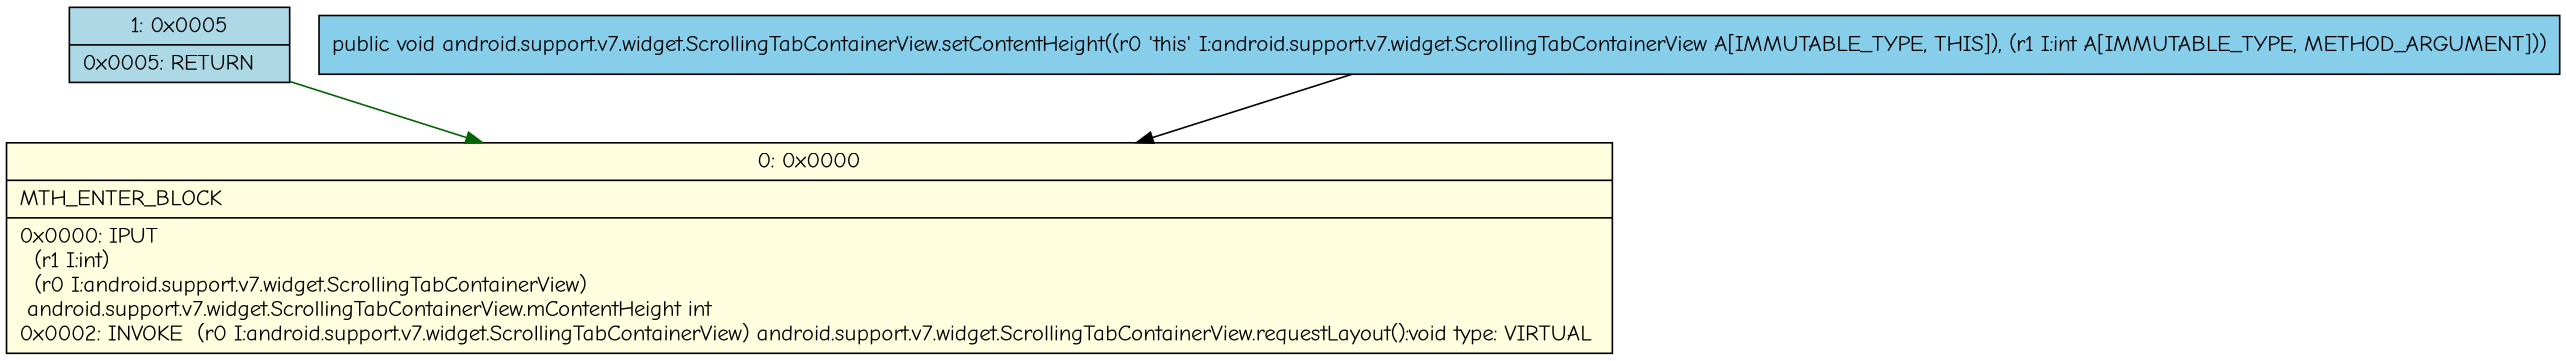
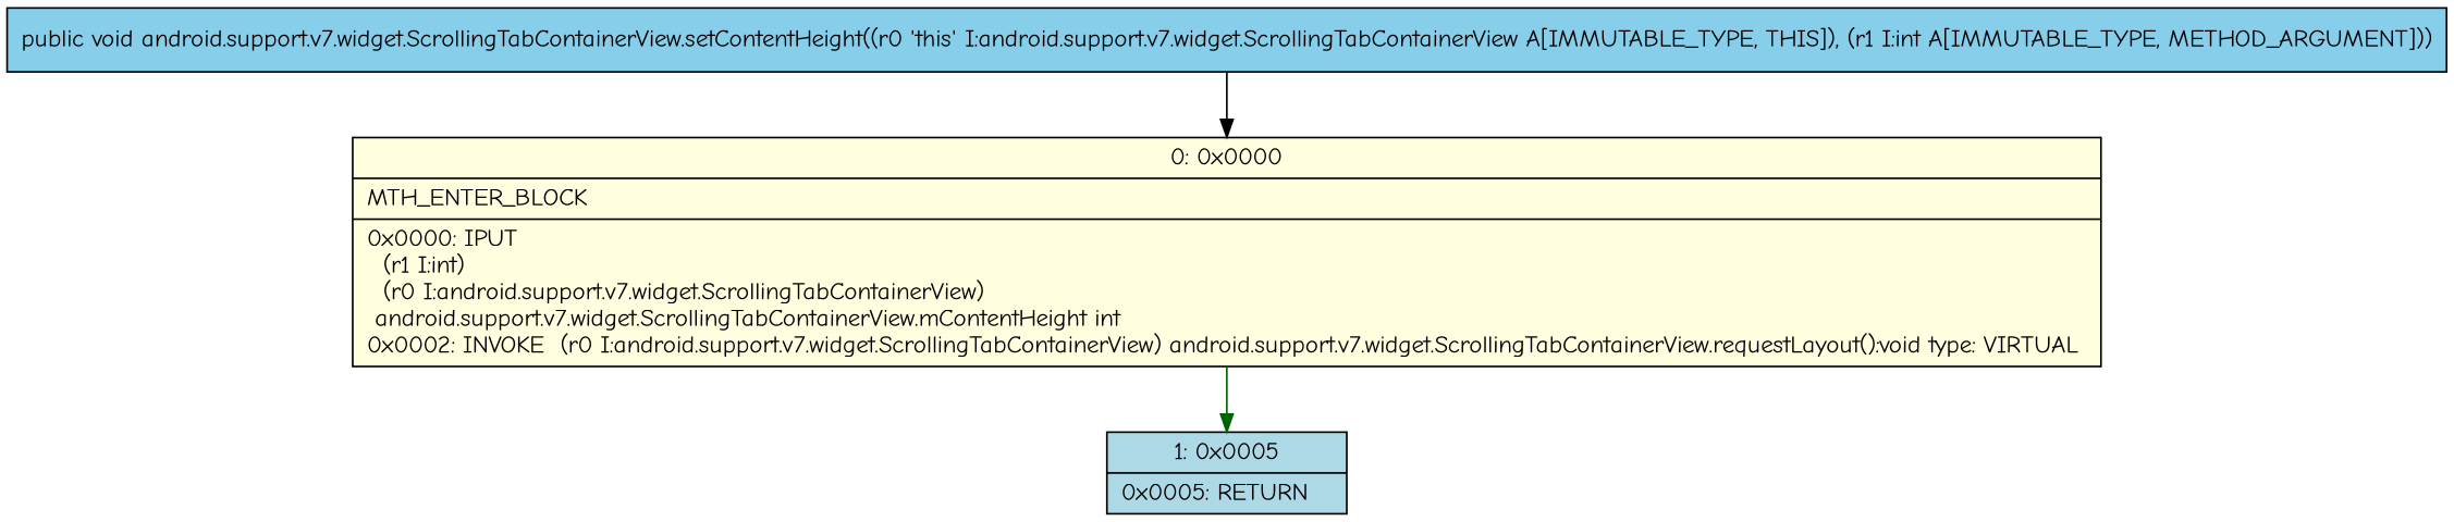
  digraph {
    fontname="Comic Neue"
    node [shape=record style=filled fontname="Comic Neue"]
    edge [fontname="Comic Neue"]
    n1 [label="{0\:\ 0x0000|MTH_ENTER_BLOCK\l|0x0000: IPUT  \l  (r1 I:int)\l  (r0 I:android.support.v7.widget.ScrollingTabContainerView)\l android.support.v7.widget.ScrollingTabContainerView.mContentHeight int \l0x0002: INVOKE  (r0 I:android.support.v7.widget.ScrollingTabContainerView) android.support.v7.widget.ScrollingTabContainerView.requestLayout():void type: VIRTUAL \l}" fillcolor=lightyellow]
    n2 [label="{1\:\ 0x0005|0x0005: RETURN   \l}" fillcolor=lightblue]
    n3 [label="{public void android.support.v7.widget.ScrollingTabContainerView.setContentHeight((r0 'this' I:android.support.v7.widget.ScrollingTabContainerView A[IMMUTABLE_TYPE, THIS]), (r1 I:int A[IMMUTABLE_TYPE, METHOD_ARGUMENT])) }" fillcolor=skyblue]
-   n2 -> n1 [color=darkgreen]
+   n1 -> n2 [color=darkgreen]
    n3 -> n1 [color=black]
  }
